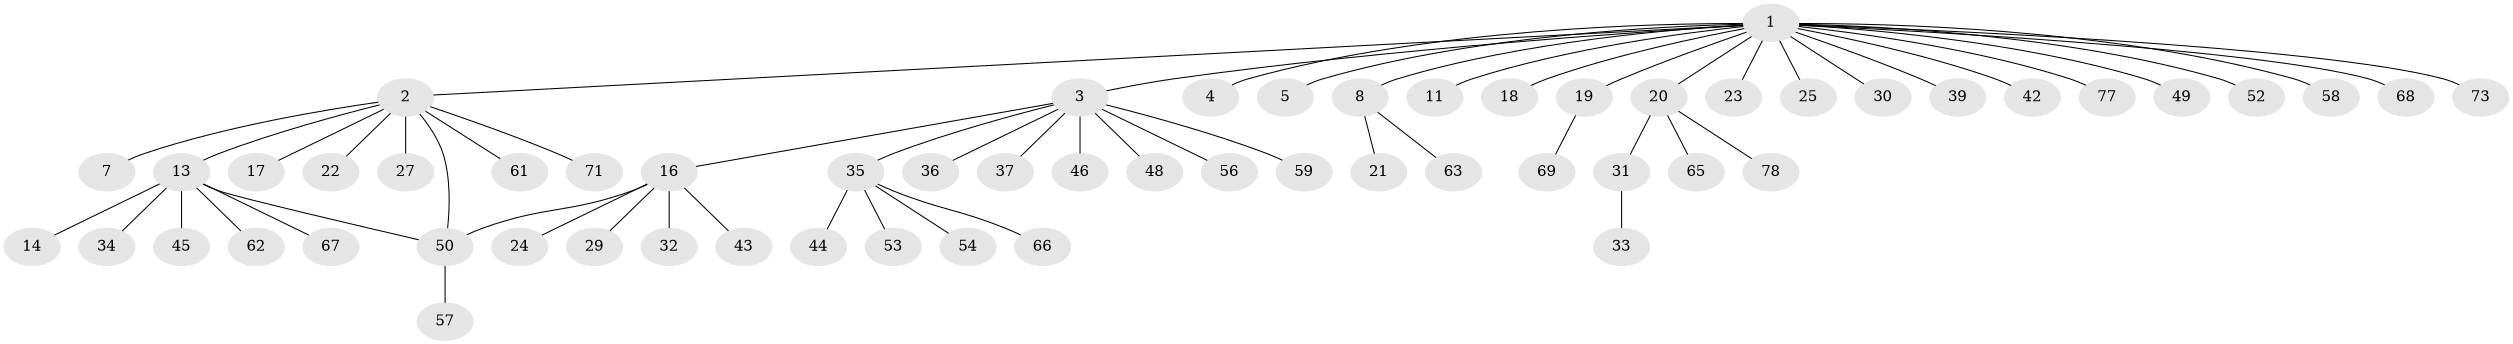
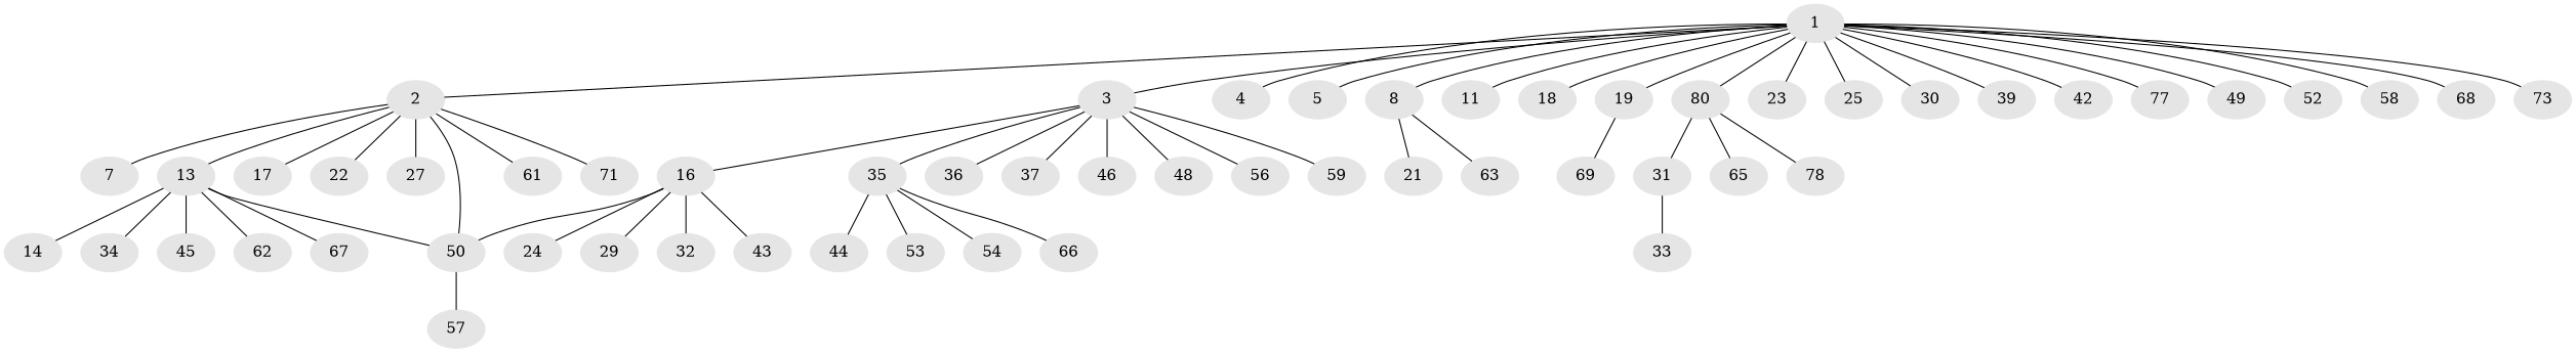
  graph {
    node [color=gray90 style=filled]
    1 [super="+72"]
    2 [super="+9"]
    3 [super="+15"]
    4 [super="+6"]
    5 [super="+12"]
    8 [super="+40"]
    11
    18 [super="+41"]
    19
-   20 [super="+55"]
+   20 [super="+55" label=80]
    23
    25 [super="+26"]
    30
    39
    42
    n16 [label=77]
    49
    52 [super="+60"]
    58
    68
    73
    7 [super="+10"]
    13 [super="+28"]
    17
    22
    27
    50 [super="+64"]
    61
    71
    16 [super="+38"]
    35 [super="+51"]
    36
    37
    46
    48
    56
    59 [super="+75"]
    21
    63
    69 [super="+74"]
    31
    65
    n43 [label=78]
    14
    34
    45
    62
    67
    57
    24
    29
    32
    43
    44
    53
    54
    66
    33
    1 -- 2
    1 -- 3
    1 -- 4
    1 -- 5
    1 -- 8
    1 -- 11
    1 -- 18
    1 -- 19
    1 -- 20
    1 -- 23
    1 -- 25
    1 -- 30
    1 -- 39
    1 -- 42
    1 -- n16
    1 -- 49
    1 -- 52
    1 -- 58
    1 -- 68
    1 -- 73
    2 -- 7
    2 -- 13
    2 -- 17
    2 -- 22
    2 -- 27
    2 -- 50
    2 -- 61
    2 -- 71
    3 -- 16
    3 -- 35
    3 -- 36
    3 -- 37
    3 -- 46
    3 -- 48
    3 -- 56
    3 -- 59
    8 -- 21
    8 -- 63
    19 -- 69
    20 -- 31
    20 -- 65
    20 -- n43
    13 -- 50
    13 -- 14
    13 -- 34
    13 -- 45
    13 -- 62
    13 -- 67
    50 -- 57
    16 -- 50
    16 -- 24
    16 -- 29
    16 -- 32
    16 -- 43
    35 -- 44
    35 -- 53
    35 -- 54
    35 -- 66
    31 -- 33
  }
